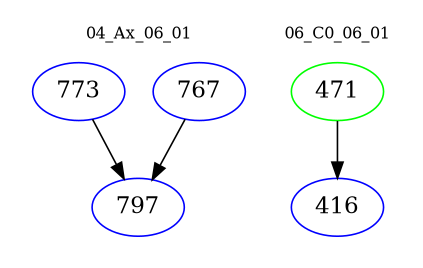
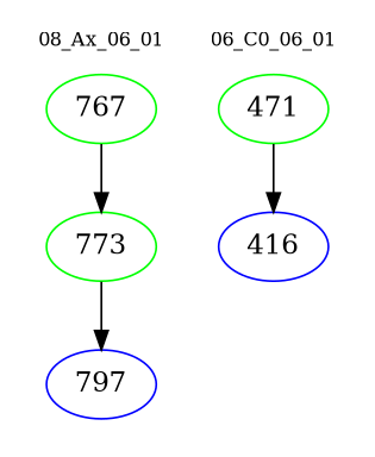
  digraph {
    node [color=blue]
    edge [color=black]
-   n1 [label=767]
-   n2 [label=773]
+   n1 [color=green label=767]
+   n2 [color=green label=773]
    n3 [label=797]
    n4 [color=green label=471]
    n5 [label=416]
    subgraph cluster_1 {
      color=white
      fontsize=10
-     label="04_Ax_06_01"
+     label="08_Ax_06_01"
      n1
      n2
      n3
    }
    subgraph cluster_2 {
      color=white
      fontsize=10
      label="06_C0_06_01"
      n4
      n5
    }
-   n1 -> n3
+   n1 -> n2
    n2 -> n3
    n4 -> n5
  }
